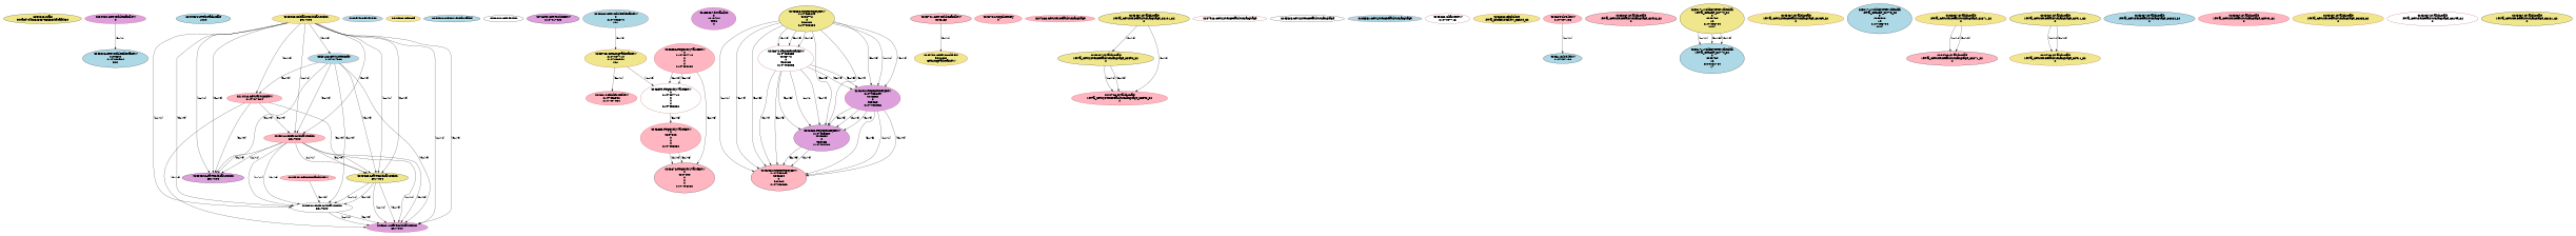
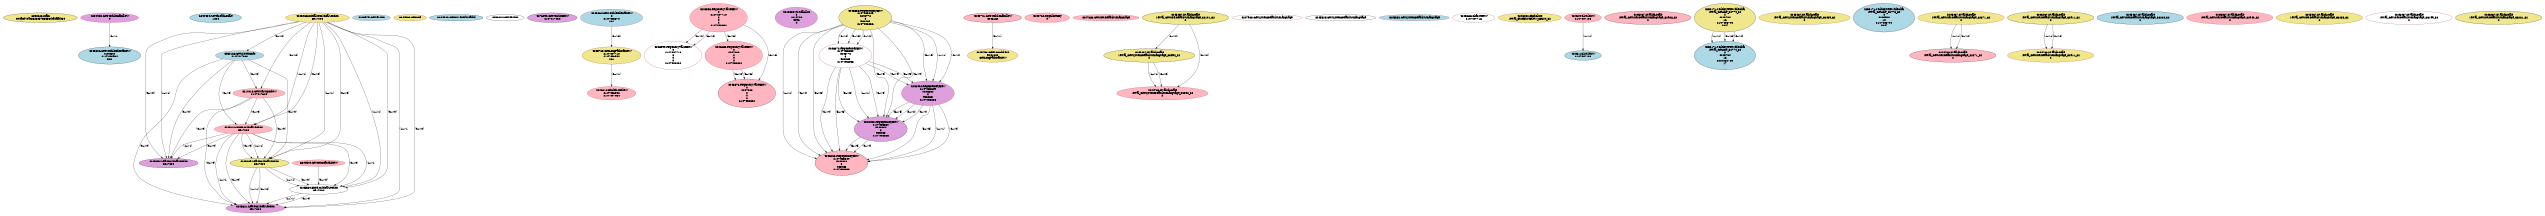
  digraph {
    node [color=brown fillcolor=khaki style=filled]
    n1 [color=black label="6850628.main\n000acd72ac2628c8733533dca4afbb30"]
    n2 [fillcolor=plum label="4254480.GetModuleHandleW\n0"]
    n3 [color=black fillcolor=lightblue label="4243306.GetModuleFileNameW\n4194304\n2147408904\n522"]
    n4 [color=black fillcolor=lightblue label="6844434.SetThreadLocale\n1024"]
    n5 [label="4243965.InitializeCriticalSection\n6917004"]
    n6 [fillcolor=lightblue label="4250188.GetSystemInfo\n2147417660"]
    n7 [fillcolor=lightpink label="4214413.GetStartupInfoW\n2147417624"]
    n8 [fillcolor=lightpink label="4245418.EnterCriticalSection\n6917004"]
    n9 [color=black label="4245469.LeaveCriticalSection\n6917004"]
    n10 [color=black fillcolor=white label="4245580.EnterCriticalSection\n6917004"]
    n11 [fillcolor=plum label="4245621.LeaveCriticalSection\n6917004"]
    n12 [color=black fillcolor=plum label="4245454.LeaveCriticalSection\n6917004"]
    n13 [fillcolor=lightblue label="4243979.GetVersion\n"]
    n14 [fillcolor=lightpink label="6844540.GetCommandLineW\n"]
    n15 [label="6844560.GetACP\n"]
    n16 [color=black fillcolor=lightblue label="6844580.GetCurrentThreadId\n"]
    n17 [color=black fillcolor=white label="4250204.GetVersion\n"]
    n18 [color=black fillcolor=plum label="4276690.GetVersionExW\n2147417420"]
    n19 [fillcolor=lightblue label="4248064.GetModuleFileNameW\n0\n2147408370\n261"]
    n20 [label="4245785.GetLongPathNameW\n2147407710\n2147406542\n261"]
    n21 [fillcolor=white label="4246599.RegQueryValueExW\n0\n2147407710\n0\n0\n0\n2147408232"]
    n22 [fillcolor=lightpink label="4246014.FindFirstFileW\n2147406542\n2147407064"]
    n23 [fillcolor=plum label="4215383.VirtualAlloc\n0\n1310704\n4096\n4"]
    n24 [color=black label="4246338.RegOpenKeyExW\n2147483649\n4246772\n0\n983065\n2147408236"]
    n25 [fillcolor=white label="4246372.RegOpenKeyExW\n2147483650\n4246772\n0\n983065\n2147408236"]
    n26 [fillcolor=plum label="4246402.RegOpenKeyExW\n2147483649\n4246832\n0\n983065\n2147408236"]
    n27 [color=black fillcolor=plum label="4246432.RegOpenKeyExW\n2147483650\n4246832\n0\n983065\n2147408236"]
    n28 [color=black fillcolor=lightpink label="4246462.RegOpenKeyExW\n2147483649\n4246884\n0\n983065\n2147408236"]
    n29 [color=black fillcolor=lightpink label="4245741.GetModuleHandleW\n4246160"]
    n30 [label="4245758.GetProcAddress\n9441320\nGetLongPathNameW"]
    n31 [fillcolor=lightpink label="4246556.RegQueryValueExW\n0\n2147407710\n0\n0\n0\n2147408232"]
    n32 [fillcolor=lightpink label="4246635.RegQueryValueExW\n0\n4247000\n0\n0\n0\n2147408232"]
    n33 [color=black fillcolor=lightpink label="4246676.RegQueryValueExW\n0\n4247000\n0\n0\n0\n2147408232"]
    n34 [fillcolor=lightpink label="4246722.RegCloseKey\n0"]
    n35 [fillcolor=lightpink label="4247883.GetUserDefaultUILanguage\n"]
    n36 [color=black label="4245487.IsValidLocale\nretval_GetUserDefaultUILanguage_33101_32\n2"]
    n37 [color=black label="4245487.IsValidLocale\nretval_GetSystemDefaultUILanguage_33592_32\n2"]
    n38 [fillcolor=lightpink label="4244766.IsValidLocale\nretval_GetSystemDefaultUILanguage_33592_32\n2"]
    n39 [fillcolor=white label="4247923.GetSystemDefaultUILanguage\n"]
    n40 [color=black fillcolor=white label="4245525.GetSystemDefaultUILanguage\n"]
    n41 [fillcolor=lightblue label="4245552.GetSystemDefaultUILanguage\n"]
    n42 [fillcolor=white label="4245683.CharNextW\n2147407716"]
    n43 [label="4246032.FindClose\nretval_FindFirstFileW_33524_32"]
    n44 [fillcolor=lightpink label="4246044.lstrlenW\n2147407108"]
    n45 [color=black fillcolor=lightblue label="4246113.lstrlenW\n2147407108"]
    n46 [color=black fillcolor=lightpink label="4245487.IsValidLocale\nretval_GetUserDefaultUILanguage_32928_32\n2"]
    n47 [color=black label="4250171.MultiByteToWideChar\nretval_GetACP_32774_32\n0\n4243764\n16\n2147403704\n2047"]
    n48 [color=black fillcolor=lightblue label="4250171.MultiByteToWideChar\nretval_GetACP_32774_32\n0\n4243764\n16\n3224282764\n17"]
    n49 [label="4245487.IsValidLocale\nretval_GetSystemDefaultUILanguage_33439_32\n2"]
    n50 [color=black fillcolor=lightblue label="4250171.MultiByteToWideChar\nretval_GetACP_32773_32\n0\n4243508\n10\n2147403704\n2047"]
    n51 [label="4245487.IsValidLocale\nretval_GetUserDefaultUILanguage_32871_32\n2"]
    n52 [color=black fillcolor=lightpink label="4244766.IsValidLocale\nretval_GetUserDefaultUILanguage_32871_32\n2"]
    n53 [color=black label="4245487.IsValidLocale\nretval_GetUserDefaultUILanguage_32911_32\n2"]
    n54 [label="4244766.IsValidLocale\nretval_GetUserDefaultUILanguage_32911_32\n2"]
    n55 [color=black fillcolor=lightblue label="4245487.IsValidLocale\nretval_GetUserDefaultUILanguage_33234_32\n2"]
    n56 [fillcolor=lightpink label="4245487.IsValidLocale\nretval_GetUserDefaultUILanguage_32940_32\n2"]
    n57 [label="4245487.IsValidLocale\nretval_GetUserDefaultUILanguage_33235_32\n2"]
    n58 [fillcolor=white label="4245487.IsValidLocale\nretval_GetUserDefaultUILanguage_33199_32\n2"]
    n59 [color=black label="4245487.IsValidLocale\nretval_GetUserDefaultUILanguage_33281_32\n2"]
    n2 -> n3 [label="(0-->1)"]
    n5 -> n6 [label="(0-->0)"]
    n5 -> n7 [label="(0-->0)"]
    n5 -> n8 [label="(1-->1)"]
    n5 -> n8 [label="(0-->0)"]
    n5 -> n9 [label="(1-->1)"]
    n5 -> n9 [label="(0-->0)"]
    n5 -> n10 [label="(1-->1)"]
    n5 -> n10 [label="(0-->0)"]
    n5 -> n11 [label="(1-->1)"]
    n5 -> n11 [label="(0-->0)"]
    n5 -> n12 [label="(1-->1)"]
    n5 -> n12 [label="(0-->0)"]
    n6 -> n7 [label="(0-->0)"]
    n6 -> n8 [label="(0-->0)"]
    n6 -> n9 [label="(0-->0)"]
-   n6 -> n10 [label="(0-->0)"]
    n6 -> n11 [label="(0-->0)"]
    n6 -> n12 [label="(0-->0)"]
    n7 -> n8 [label="(0-->0)"]
    n7 -> n9 [label="(0-->0)"]
    n7 -> n11 [label="(0-->0)"]
    n7 -> n12 [label="(0-->0)"]
    n8 -> n9 [label="(1-->1)"]
    n8 -> n9 [label="(0-->0)"]
    n8 -> n10 [label="(1-->1)"]
    n8 -> n10 [label="(0-->0)"]
    n8 -> n11 [label="(1-->1)"]
    n8 -> n11 [label="(0-->0)"]
    n8 -> n12 [label="(1-->1)"]
    n8 -> n12 [label="(0-->0)"]
    n9 -> n10 [label="(1-->1)"]
    n9 -> n10 [label="(0-->0)"]
    n9 -> n11 [label="(1-->1)"]
    n9 -> n11 [label="(0-->0)"]
    n10 -> n11 [label="(1-->1)"]
    n10 -> n11 [label="(0-->0)"]
    n14 -> n10 [label="(0-->0)"]
    n19 -> n20 [label="(3-->3)"]
-   n20 -> n21 [label="(1-->2)"]
    n20 -> n22 [label="(2-->1)"]
    n24 -> n25 [label="(2-->2)"]
    n24 -> n25 [label="(4-->4)"]
    n24 -> n25 [label="(5-->5)"]
    n24 -> n26 [label="(1-->1)"]
    n24 -> n26 [label="(4-->4)"]
    n24 -> n26 [label="(5-->5)"]
    n24 -> n27 [label="(4-->4)"]
    n24 -> n27 [label="(5-->5)"]
    n24 -> n28 [label="(1-->1)"]
    n24 -> n28 [label="(4-->4)"]
    n24 -> n28 [label="(5-->5)"]
    n25 -> n26 [label="(4-->4)"]
    n25 -> n26 [label="(5-->5)"]
    n25 -> n27 [label="(1-->1)"]
    n25 -> n27 [label="(4-->4)"]
    n25 -> n27 [label="(5-->5)"]
    n25 -> n28 [label="(4-->4)"]
    n25 -> n28 [label="(5-->5)"]
    n26 -> n27 [label="(2-->2)"]
    n26 -> n27 [label="(4-->4)"]
    n26 -> n27 [label="(5-->5)"]
    n26 -> n28 [label="(1-->1)"]
    n26 -> n28 [label="(4-->4)"]
    n26 -> n28 [label="(5-->5)"]
    n27 -> n28 [label="(4-->4)"]
    n27 -> n28 [label="(5-->5)"]
    n29 -> n30 [label="(0-->1)"]
    n31 -> n21 [label="(2-->2)"]
    n31 -> n21 [label="(6-->6)"]
-   n21 -> n32 [label="(6-->6)"]
+   n31 -> n32 [label="(6-->6)"]
    n31 -> n33 [label="(6-->6)"]
    n32 -> n33 [label="(2-->2)"]
    n32 -> n33 [label="(6-->6)"]
    n36 -> n37 [label="(2-->2)"]
    n36 -> n38 [label="(2-->2)"]
    n37 -> n38 [label="(1-->1)"]
    n37 -> n38 [label="(2-->2)"]
    n44 -> n45 [label="(1-->1)"]
    n47 -> n48 [label="(1-->1)"]
    n47 -> n48 [label="(3-->3)"]
    n47 -> n48 [label="(4-->4)"]
    n51 -> n52 [label="(1-->1)"]
    n51 -> n52 [label="(2-->2)"]
    n53 -> n54 [label="(1-->1)"]
    n53 -> n54 [label="(2-->2)"]
  }
